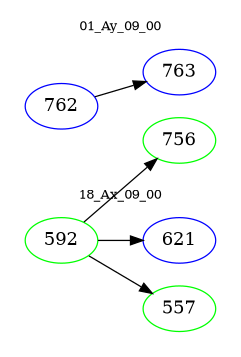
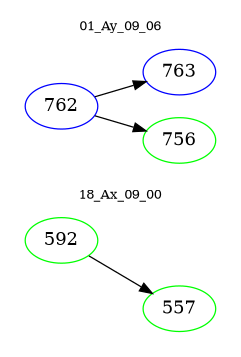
  digraph {
    rankdir=LR
    node [color=blue]
    edge [color=black]
    n1 [label=762]
    n2 [color=green label=756]
    n3 [label=763]
    n4 [color=green label=592]
    n5 [color=green label=557]
-   n6 [label=621]
    subgraph cluster_1 {
      color=white
      fontsize=10
-     label="01_Ay_09_00"
+     label="01_Ay_09_06"
      n1
      n2
      n3
    }
    subgraph cluster_2 {
      color=white
      fontsize=10
      label="18_Ax_09_00"
      n4
      n5
-     n6
    }
-   n4 -> n2
+   n1 -> n2
    n1 -> n3
    n4 -> n5
-   n4 -> n6
  }
